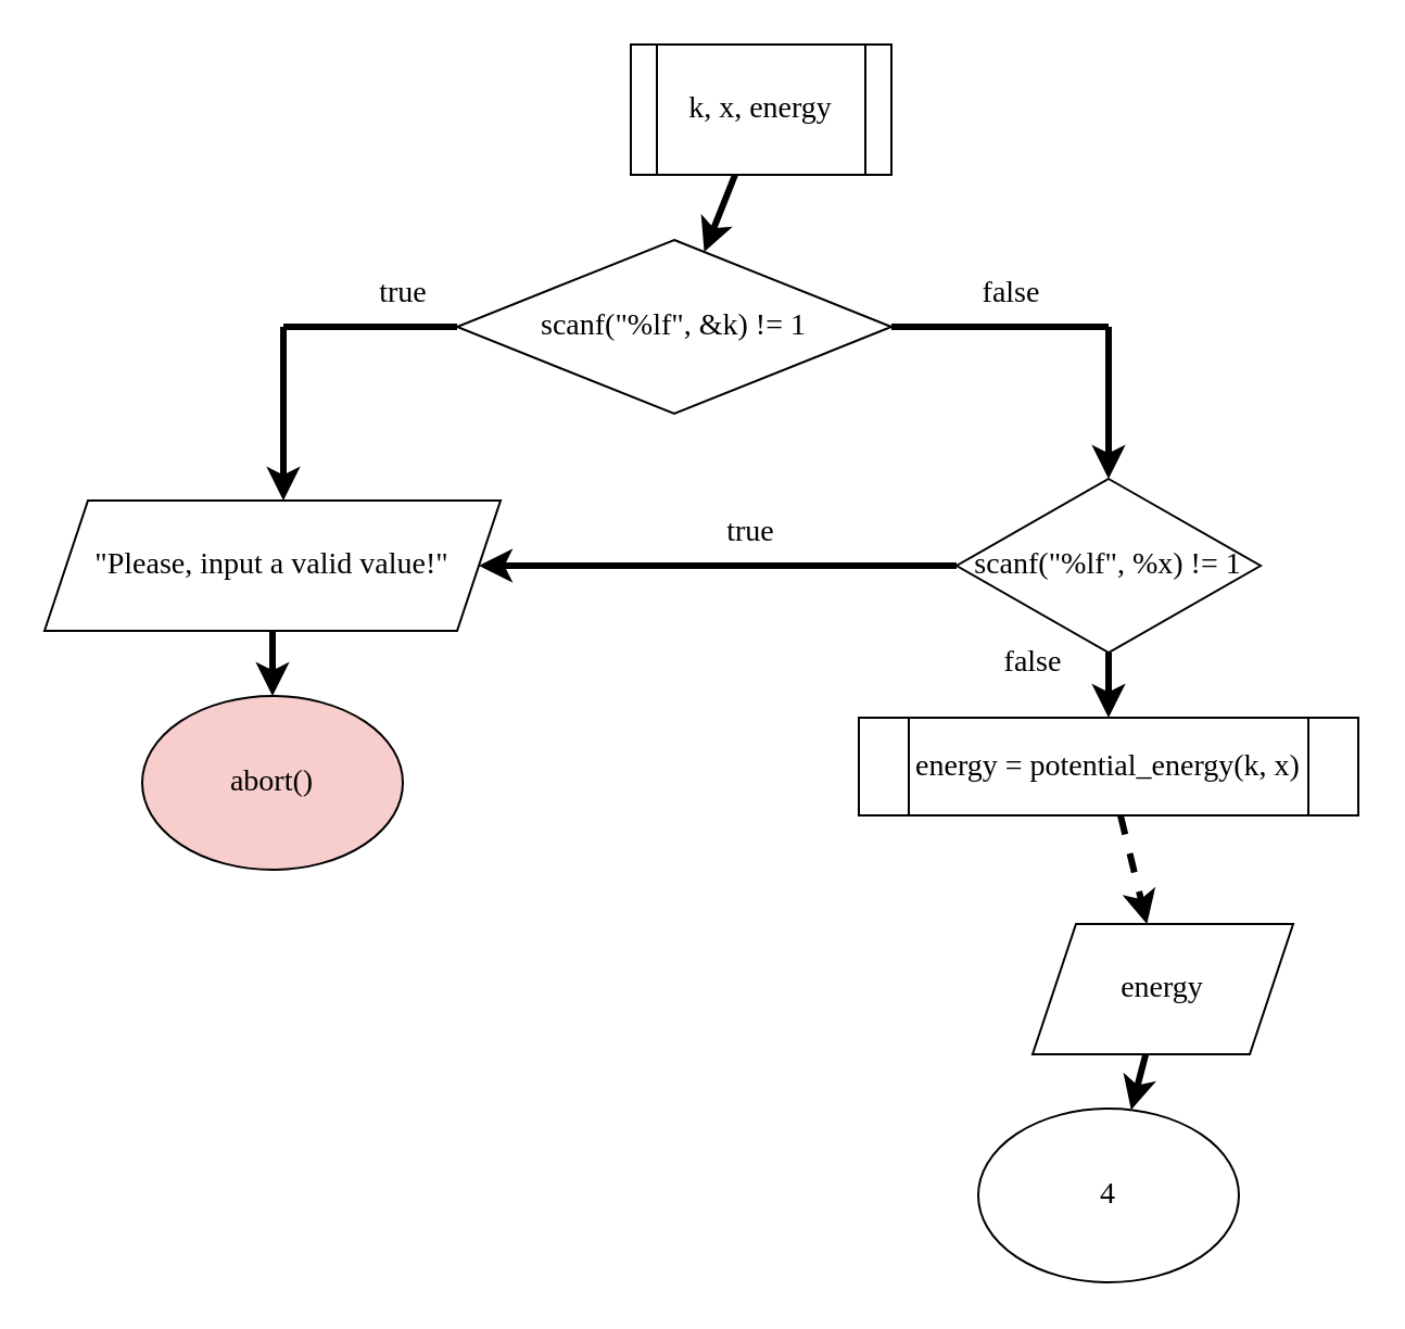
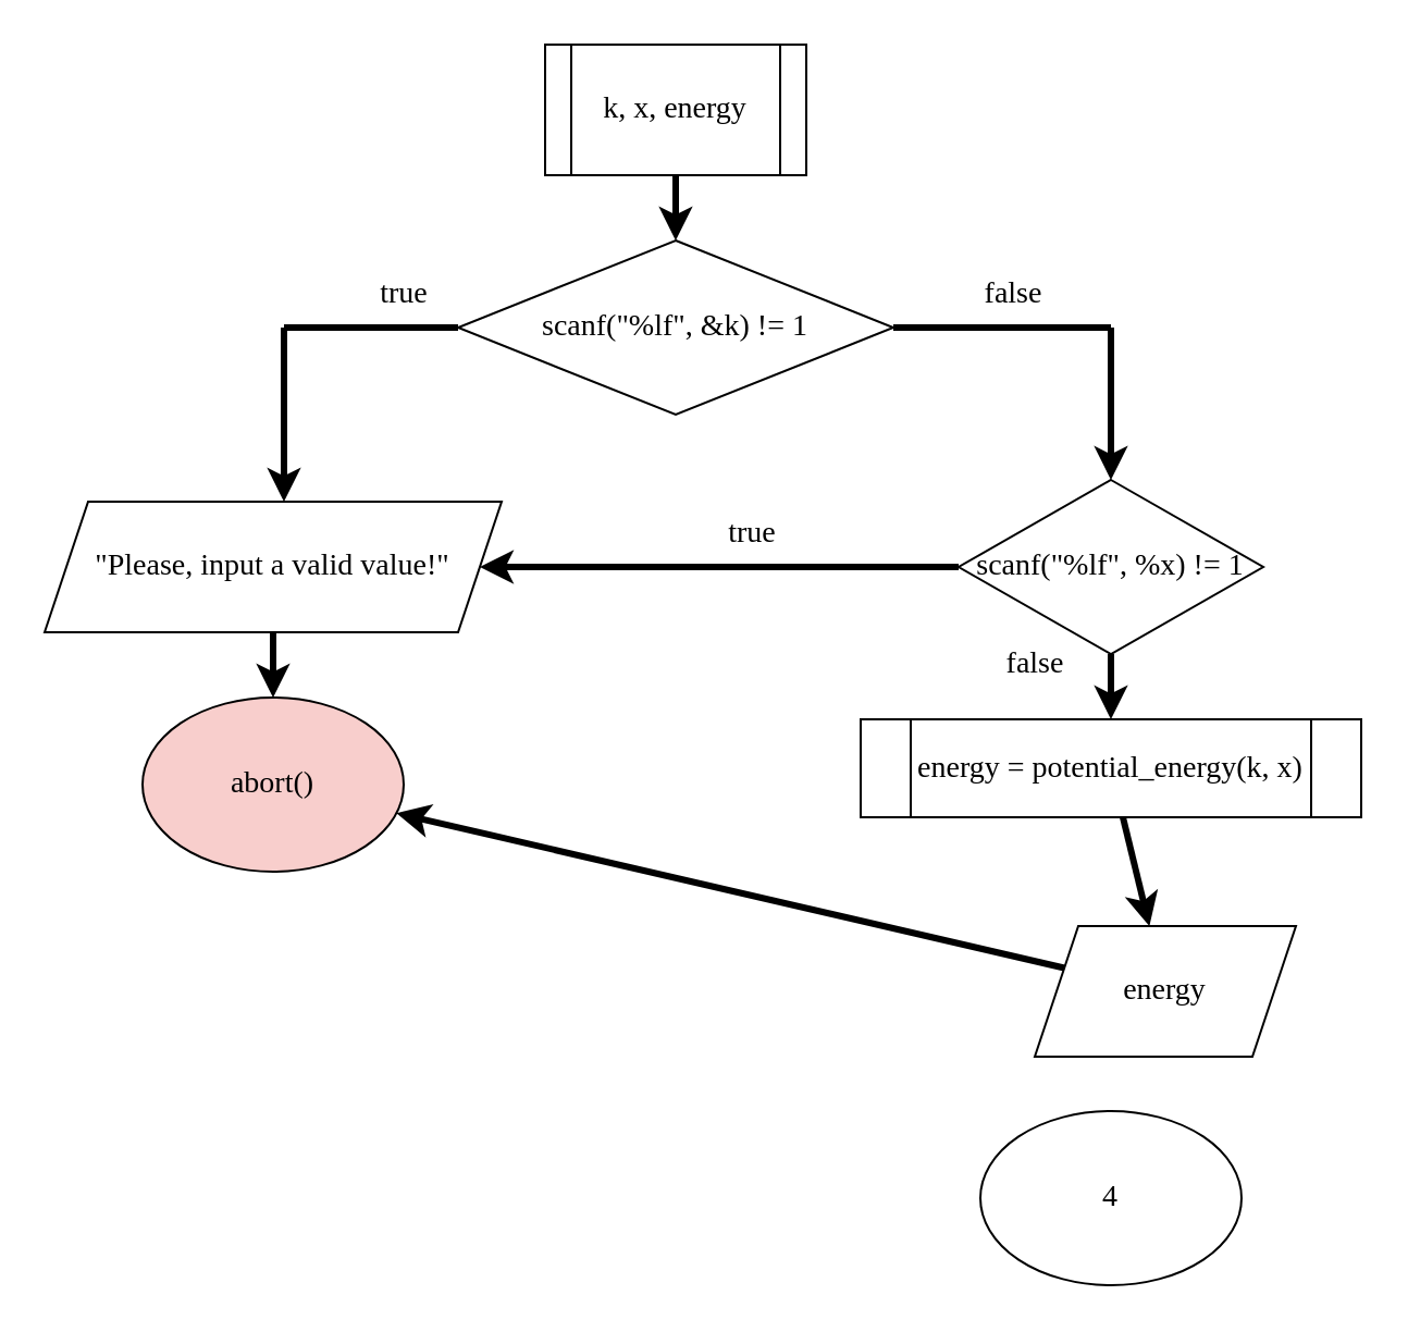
  <mxCell id="0" />
  <mxCell id="1" parent="0" />
  <mxCell id="2" value="" style="edgeStyle=none;html=1;strokeColor=#000000;strokeWidth=3;fontFamily=Times New Roman;fontSize=14;fontColor=#000000;" edge="1" parent="1" source="3" target="4"><mxGeometry relative="1" as="geometry" /></mxCell>
- <mxCell id="3" value="k, x, energy" style="shape=process;whiteSpace=wrap;html=1;backgroundOutline=1;strokeColor=#000000;fontFamily=Times New Roman;fontSize=14;fontColor=#000000;fillColor=#FFFFFF;" vertex="1" parent="1"><mxGeometry x="290" y="20" width="120" height="60" as="geometry" /></mxCell>
+ <mxCell id="3" value="k, x, energy" style="shape=process;whiteSpace=wrap;html=1;backgroundOutline=1;strokeColor=#000000;fontFamily=Times New Roman;fontSize=14;fontColor=#000000;fillColor=#FFFFFF;" vertex="1" parent="1"><mxGeometry x="250" y="20" width="120" height="60" as="geometry" /></mxCell>
  <mxCell id="4" value="scanf(&quot;%lf&quot;, &amp;amp;k) != 1" style="rhombus;whiteSpace=wrap;html=1;strokeColor=#000000;fontFamily=Times New Roman;fontSize=14;fontColor=#000000;fillColor=#FFFFFF;" vertex="1" parent="1"><mxGeometry x="210" y="110" width="200" height="80" as="geometry" /></mxCell>
  <mxCell id="5" value="" style="endArrow=none;html=1;strokeColor=#000000;strokeWidth=3;fontFamily=Times New Roman;fontSize=14;fontColor=#000000;entryX=0;entryY=0.5;entryDx=0;entryDy=0;" edge="1" parent="1" target="4"><mxGeometry width="50" height="50" relative="1" as="geometry"><mxPoint x="130" y="150" as="sourcePoint" /><mxPoint x="320" y="160" as="targetPoint" /></mxGeometry></mxCell>
  <mxCell id="6" value="" style="endArrow=classic;html=1;strokeColor=#000000;strokeWidth=3;fontFamily=Times New Roman;fontSize=14;fontColor=#000000;" edge="1" parent="1"><mxGeometry width="50" height="50" relative="1" as="geometry"><mxPoint x="130" y="150" as="sourcePoint" /><mxPoint x="130" y="230" as="targetPoint" /></mxGeometry></mxCell>
  <mxCell id="7" value="" style="edgeStyle=none;html=1;strokeColor=#000000;strokeWidth=3;fontFamily=Times New Roman;fontSize=14;fontColor=#000000;" edge="1" parent="1" source="8" target="9"><mxGeometry relative="1" as="geometry" /></mxCell>
  <mxCell id="8" value="&quot;Please, input a valid value!&quot;" style="shape=parallelogram;perimeter=parallelogramPerimeter;whiteSpace=wrap;html=1;fixedSize=1;strokeColor=#000000;fontFamily=Times New Roman;fontSize=14;fontColor=#000000;fillColor=#FFFFFF;" vertex="1" parent="1"><mxGeometry x="20" y="230" width="210" height="60" as="geometry" /></mxCell>
  <mxCell id="9" value="abort()" style="ellipse;whiteSpace=wrap;html=1;strokeColor=#000000;fontFamily=Times New Roman;fontSize=14;fontColor=#000000;fillColor=#f8cecc;" vertex="1" parent="1"><mxGeometry x="65" y="320" width="120" height="80" as="geometry" /></mxCell>
  <mxCell id="10" value="true" style="text;html=1;align=center;verticalAlign=middle;resizable=0;points=[];autosize=1;strokeColor=none;fillColor=none;fontSize=14;fontFamily=Times New Roman;fontColor=#000000;" vertex="1" parent="1"><mxGeometry x="160" y="120" width="50" height="30" as="geometry" /></mxCell>
  <mxCell id="11" value="" style="endArrow=none;html=1;strokeColor=#000000;strokeWidth=3;fontFamily=Times New Roman;fontSize=14;fontColor=#000000;exitX=1;exitY=0.5;exitDx=0;exitDy=0;" edge="1" parent="1" source="4"><mxGeometry width="50" height="50" relative="1" as="geometry"><mxPoint x="560" y="220" as="sourcePoint" /><mxPoint x="510" y="150" as="targetPoint" /></mxGeometry></mxCell>
  <mxCell id="12" value="" style="endArrow=classic;html=1;strokeColor=#000000;strokeWidth=3;fontFamily=Times New Roman;fontSize=14;fontColor=#000000;entryX=0.5;entryY=0;entryDx=0;entryDy=0;" edge="1" parent="1" target="14"><mxGeometry width="50" height="50" relative="1" as="geometry"><mxPoint x="510" y="150" as="sourcePoint" /><mxPoint x="510" y="190" as="targetPoint" /></mxGeometry></mxCell>
  <mxCell id="13" value="" style="edgeStyle=none;html=1;strokeColor=#000000;strokeWidth=3;fontFamily=Times New Roman;fontSize=14;fontColor=#000000;" edge="1" parent="1" source="14" target="19"><mxGeometry relative="1" as="geometry" /></mxCell>
  <mxCell id="14" value="scanf(&quot;%lf&quot;, %x) != 1" style="rhombus;whiteSpace=wrap;html=1;strokeColor=#000000;fontFamily=Times New Roman;fontSize=14;fontColor=#000000;fillColor=#FFFFFF;" vertex="1" parent="1"><mxGeometry x="440" y="220" width="140" height="80" as="geometry" /></mxCell>
  <mxCell id="15" value="" style="endArrow=classic;html=1;strokeColor=#000000;strokeWidth=3;fontFamily=Times New Roman;fontSize=14;fontColor=#000000;exitX=0;exitY=0.5;exitDx=0;exitDy=0;entryX=1;entryY=0.5;entryDx=0;entryDy=0;" edge="1" parent="1" source="14" target="8"><mxGeometry width="50" height="50" relative="1" as="geometry"><mxPoint x="480" y="230" as="sourcePoint" /><mxPoint x="530" y="180" as="targetPoint" /></mxGeometry></mxCell>
  <mxCell id="16" value="true" style="text;html=1;align=center;verticalAlign=middle;resizable=0;points=[];autosize=1;strokeColor=none;fillColor=none;fontSize=14;fontFamily=Times New Roman;fontColor=#000000;" vertex="1" parent="1"><mxGeometry x="320" y="230" width="50" height="30" as="geometry" /></mxCell>
  <mxCell id="17" value="false" style="text;html=1;align=center;verticalAlign=middle;resizable=0;points=[];autosize=1;strokeColor=none;fillColor=none;fontSize=14;fontFamily=Times New Roman;fontColor=#000000;" vertex="1" parent="1"><mxGeometry x="440" y="120" width="50" height="30" as="geometry" /></mxCell>
- <mxCell id="18" value="" style="edgeStyle=none;html=1;strokeColor=#000000;strokeWidth=3;fontFamily=Times New Roman;fontSize=14;fontColor=#000000;dashed=1;" edge="1" parent="1" source="19" target="21"><mxGeometry relative="1" as="geometry" /></mxCell>
+ <mxCell id="18" value="" style="edgeStyle=none;html=1;strokeColor=#000000;strokeWidth=3;fontFamily=Times New Roman;fontSize=14;fontColor=#000000;" edge="1" parent="1" source="19" target="21"><mxGeometry relative="1" as="geometry" /></mxCell>
  <mxCell id="19" value="energy = potential_energy(k, x)" style="shape=process;whiteSpace=wrap;html=1;backgroundOutline=1;strokeColor=#000000;fontFamily=Times New Roman;fontSize=14;fontColor=#000000;fillColor=#FFFFFF;" vertex="1" parent="1"><mxGeometry x="395" y="330" width="230" height="45" as="geometry" /></mxCell>
- <mxCell id="20" value="" style="edgeStyle=none;html=1;strokeColor=#000000;strokeWidth=3;fontFamily=Times New Roman;fontSize=14;fontColor=#000000;" edge="1" parent="1" source="21" target="22"><mxGeometry relative="1" as="geometry" /></mxCell>
+ <mxCell id="20" value="" style="edgeStyle=none;html=1;strokeColor=#000000;strokeWidth=3;fontFamily=Times New Roman;fontSize=14;fontColor=#000000;" edge="1" parent="1" source="21" target="9"><mxGeometry relative="1" as="geometry" /></mxCell>
  <mxCell id="21" value="energy" style="shape=parallelogram;perimeter=parallelogramPerimeter;whiteSpace=wrap;html=1;fixedSize=1;strokeColor=#000000;fontFamily=Times New Roman;fontSize=14;fontColor=#000000;fillColor=#FFFFFF;" vertex="1" parent="1"><mxGeometry x="475" y="425" width="120" height="60" as="geometry" /></mxCell>
  <mxCell id="22" value="4" style="ellipse;whiteSpace=wrap;html=1;strokeColor=#000000;fontFamily=Times New Roman;fontSize=14;fontColor=#000000;fillColor=#FFFFFF;" vertex="1" parent="1"><mxGeometry x="450" y="510" width="120" height="80" as="geometry" /></mxCell>
  <mxCell id="23" value="false" style="text;html=1;align=center;verticalAlign=middle;resizable=0;points=[];autosize=1;strokeColor=none;fillColor=none;fontSize=14;fontFamily=Times New Roman;fontColor=#000000;" vertex="1" parent="1"><mxGeometry x="450" y="290" width="50" height="30" as="geometry" /></mxCell>
